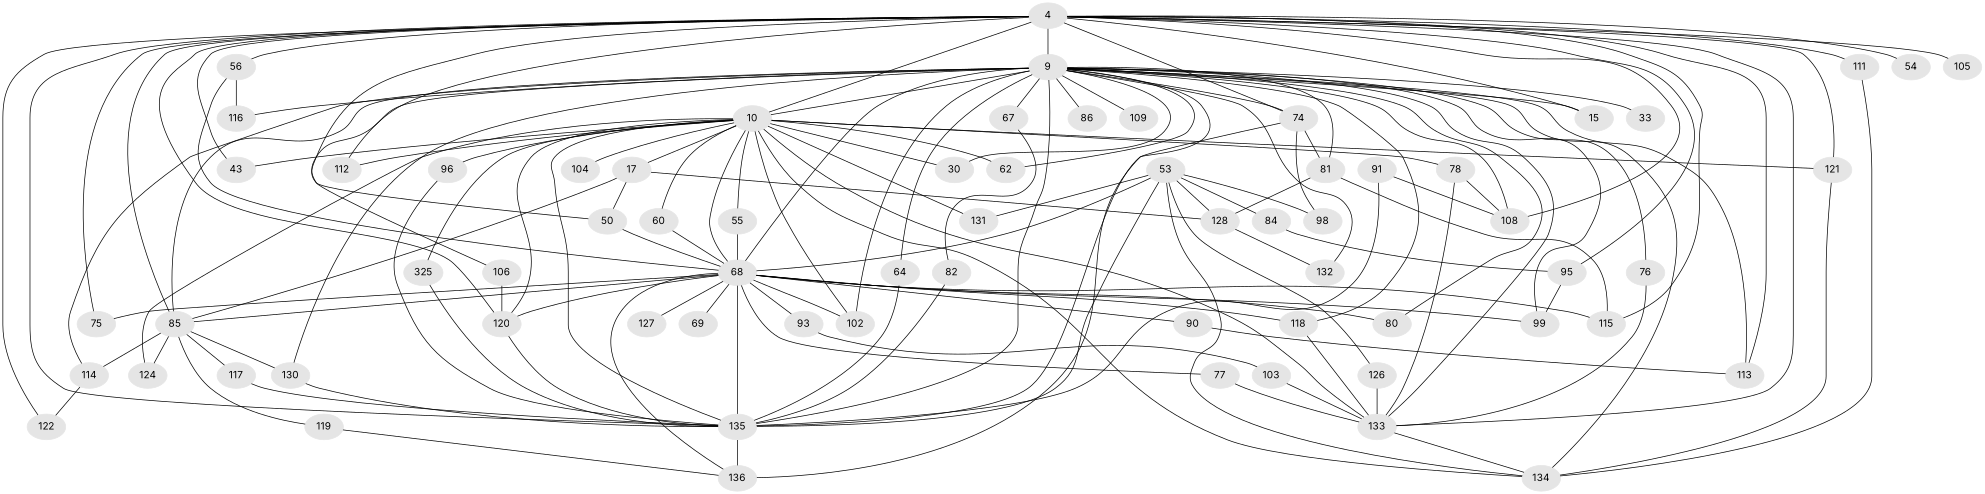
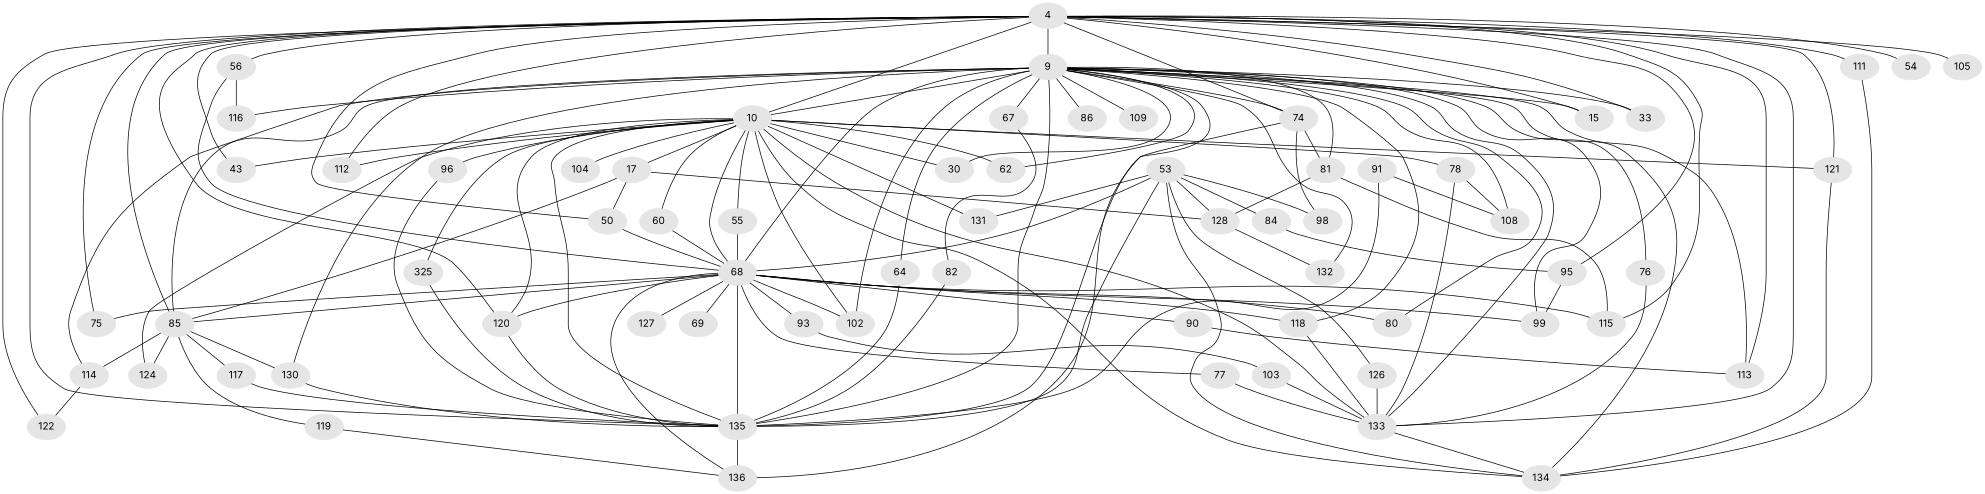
  graph {
    fontname=Inter
    node [color=gray90 fontname=Inter style=filled]
    edge [fontname=Inter]
    4 [super="+2"]
    9 [super="+7"]
    10 [super="+1"]
    15
    33 [super="+26"]
    43
    50 [super="+25"]
    54
    56 [super="+18"]
    74 [super="+12+58"]
    75 [super="+35"]
    85 [super="+48+63+42"]
    95 [super="+27"]
    105
    111 [super="+92"]
    112
    113 [super="+59+72"]
    115 [super="+32"]
    120 [super="+110"]
    121 [super="+65+107+51+21"]
    122
    133 [super="+100+129"]
    135 [super="+44+97+89+5"]
    68 [super="+14+38+39+8"]
    30
    62
    64
    67
    76
    80
    81 [super="+41"]
    86
    99 [super="+49"]
    102 [super="+79"]
-   106
    108 [super="+47"]
    109
    114 [super="+71"]
    116 [super="+66"]
    118 [super="+94+101"]
    130 [super="+61"]
    132
    134 [super="+88+83"]
    136 [super="+123+11"]
    17 [super="+16"]
    55
    60
    78 [super="+24"]
    96 [super="+29"]
    104
    124
    n52 [label=325]
    131
    69
    77 [super="+34"]
    90
    93
    127
    98
    117
    119
    82
    128 [super="+73"]
    53 [super="+22+28"]
    84
    126
    103
    91
    4 -- 9 [weight=4]
    4 -- 10 [weight=4]
    4 -- 15
-   4 -- 108
+   4 -- 33
    4 -- 43
    4 -- 50
    4 -- 54
    4 -- 56 [weight=2]
    4 -- 74
    4 -- 75
    4 -- 85 [weight=5]
    4 -- 95 [weight=2]
    4 -- 105 [weight=2]
    4 -- 111 [weight=2]
    4 -- 112
    4 -- 113
    4 -- 115
    4 -- 120
    4 -- 121 [weight=5]
    4 -- 122
    4 -- 133 [weight=2]
    4 -- 135 [weight=5]
    9 -- 10 [weight=4]
    9 -- 15
    9 -- 33 [weight=2]
    9 -- 74
    9 -- 85
    9 -- 113 [weight=3]
    9 -- 133
    9 -- 135 [weight=5]
    9 -- 68 [weight=6]
    9 -- 30
    9 -- 62
    9 -- 64
    9 -- 67 [weight=2]
    9 -- 76
    9 -- 80
    9 -- 81 [weight=2]
    9 -- 86 [weight=2]
    9 -- 99
    9 -- 102
-   9 -- 106
    9 -- 108 [weight=2]
    9 -- 109
    9 -- 114
    9 -- 116 [weight=2]
    9 -- 118
    9 -- 130
    9 -- 132
    9 -- 134
    9 -- 136 [weight=2]
    10 -- 43
    10 -- 112
    10 -- 120
    10 -- 121 [weight=3]
    10 -- 133 [weight=3]
    10 -- 135 [weight=4]
    10 -- 68 [weight=5]
    10 -- 30
    10 -- 62
    10 -- 102
    10 -- 134
    10 -- 17 [weight=2]
    10 -- 55
    10 -- 60
    10 -- 78 [weight=3]
    10 -- 96 [weight=2]
    10 -- 104
    10 -- 124
    10 -- n52
    10 -- 131
    50 -- 68
    56 -- 68
    56 -- 116
    74 -- 135 [weight=2]
    74 -- 81
    74 -- 98
    85 -- 114 [weight=2]
    85 -- 130
    85 -- 124
    85 -- 117
    85 -- 119
    95 -- 99
    111 -- 134
    120 -- 135 [weight=2]
    121 -- 134
    133 -- 134
    135 -- 136
    68 -- 75
    68 -- 85
    68 -- 115
    68 -- 120 [weight=2]
    68 -- 135 [weight=5]
    68 -- 80
    68 -- 99
    68 -- 102
    68 -- 118
    68 -- 136
    68 -- 69 [weight=2]
    68 -- 77
    68 -- 90
    68 -- 93 [weight=2]
    68 -- 127 [weight=2]
    64 -- 135
    67 -- 82
    76 -- 133
    81 -- 115
    81 -- 128
-   106 -- 120
    114 -- 122
    118 -- 133
    130 -- 135
    17 -- 50
    17 -- 85
    17 -- 128
    55 -- 68
    60 -- 68
    78 -- 133
    78 -- 108
    96 -- 135
    n52 -- 135
    77 -- 133
    90 -- 113
    93 -- 103
    117 -- 135
    119 -- 136
    82 -- 135
    128 -- 132
    53 -- 135 [weight=2]
    53 -- 68 [weight=4]
    53 -- 134
    53 -- 131
    53 -- 98
    53 -- 128
    53 -- 84
    53 -- 126
    84 -- 95
    126 -- 133
    103 -- 133
    91 -- 135
    91 -- 108
  }
